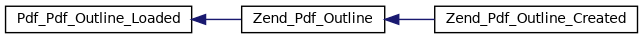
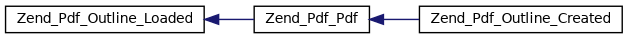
  digraph {
    rankdir=LR
    node [color=black fillcolor=white fontname=Helvetica fontsize=10 shape=record style=filled]
    edge [color=midnightblue dir=back fontname=Helvetica fontsize=10 labelfontname=Helvetica labelfontsize=10 style=solid]
-   n1 [height=0.2 label=Zend_Pdf_Outline width=0.4]
+   n1 [height=0.2 label=Zend_Pdf_Pdf width=0.4]
    n2 [height=0.2 label=Zend_Pdf_Outline_Created width=0.4]
-   n3 [height=0.2 label=Pdf_Pdf_Outline_Loaded width=0.4]
+   n3 [height=0.2 label=Zend_Pdf_Outline_Loaded width=0.4]
    n1 -> n2
    n3 -> n1
  }
